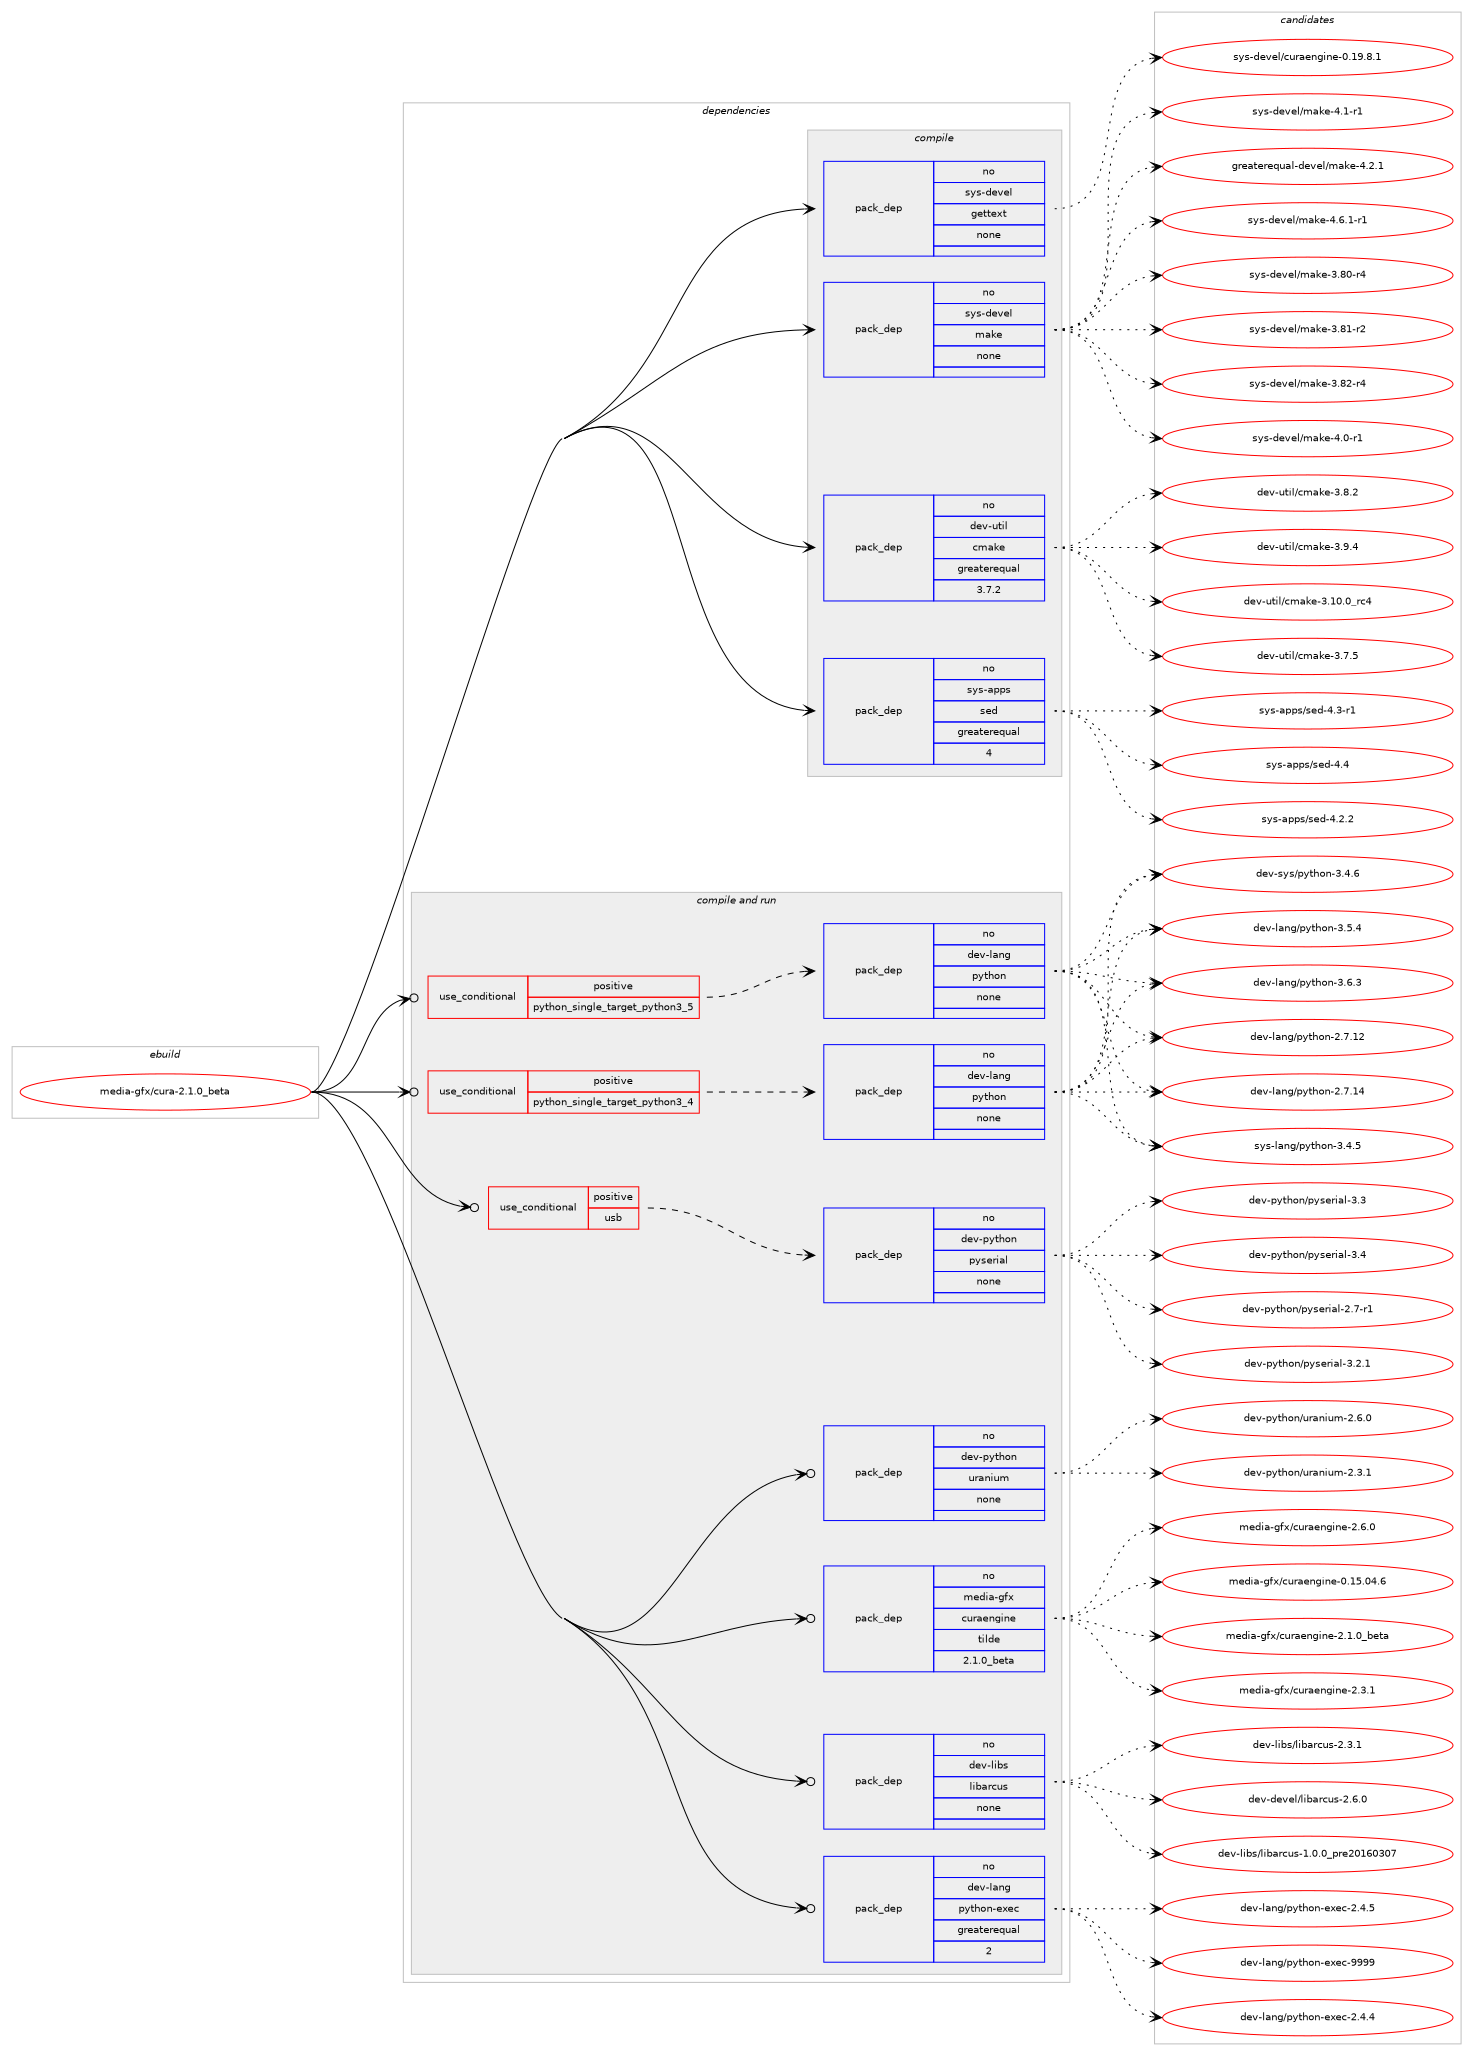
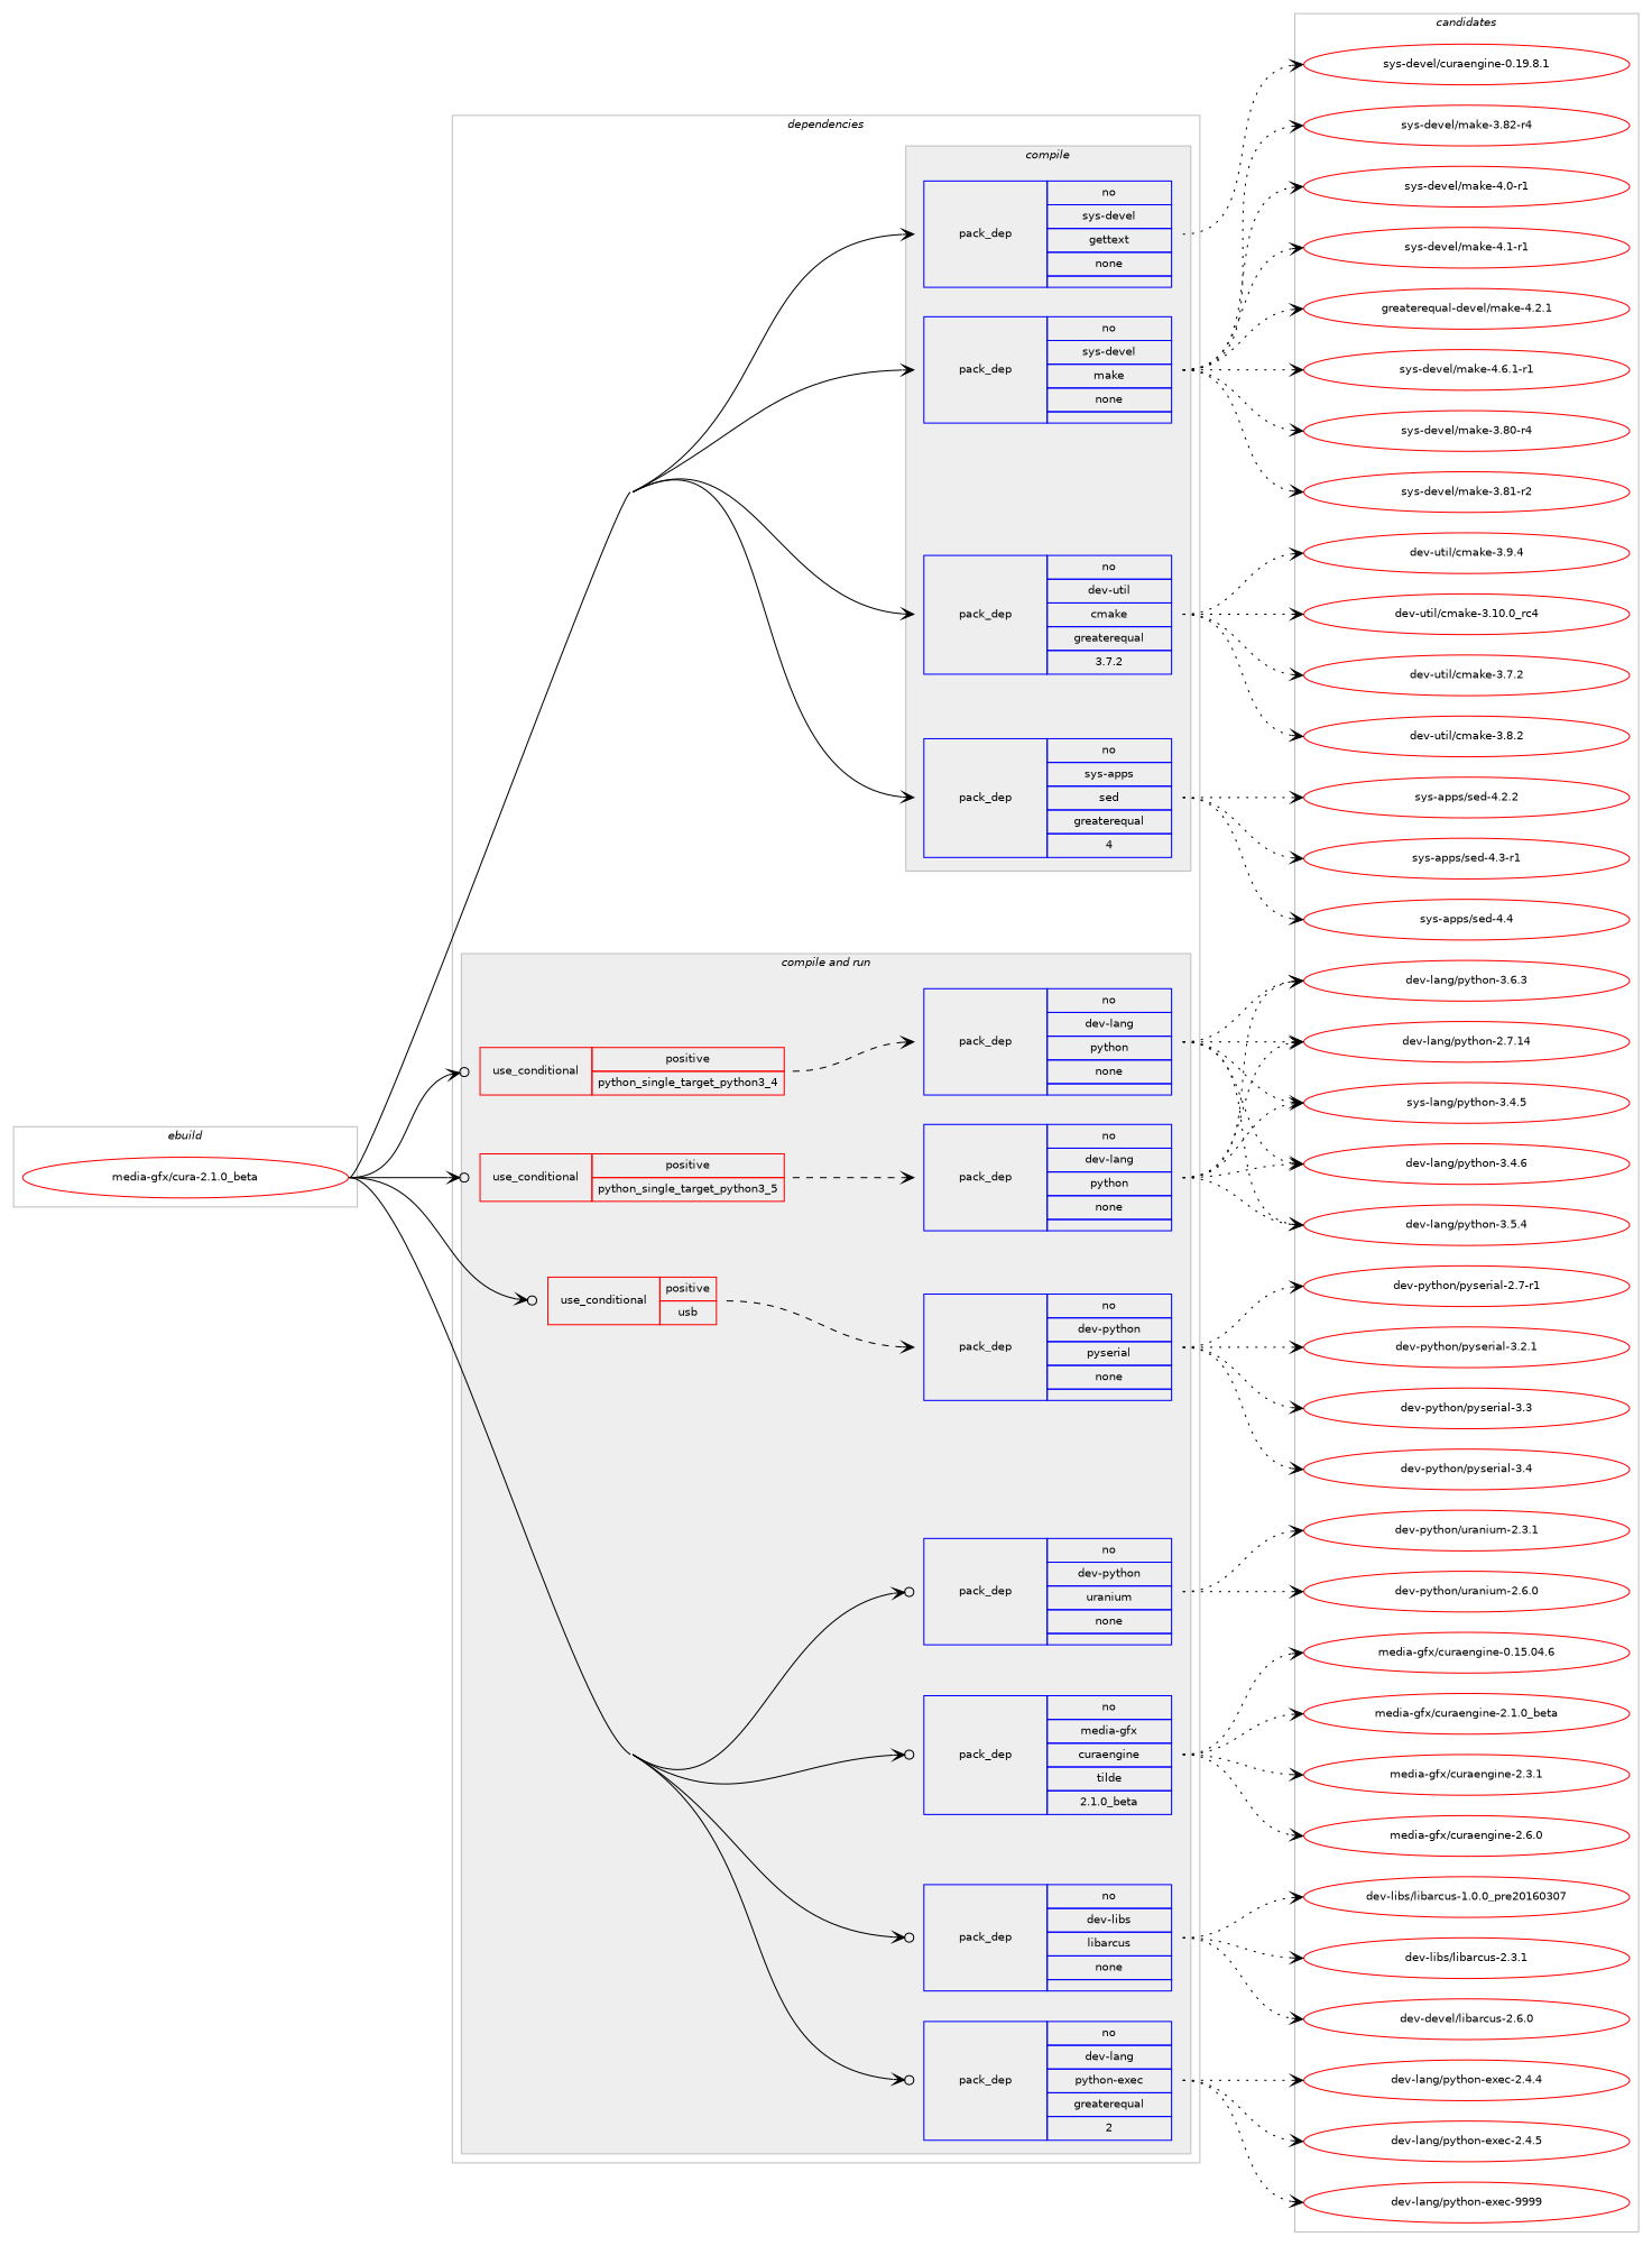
  digraph {
    compound=true
    concentrate=true
    fontname=Helvetica
    fontsize=10
    newrank=true
    rankdir=LR
    ranksep=1.5
    node [color=red fontname=Helvetica fontsize=10]
    edge [arrowhead=vee headport=w style=dotted tailport=e weight=100]
    n1 [label="media-gfx/cura-2.1.0_beta" width=4]
    n2 [color=blue label=<<TABLE BORDER="0" CELLBORDER="1" CELLSPACING="0" CELLPADDING="4" WIDTH="220"><TR><TD ROWSPAN="6" CELLPADDING="30">pack_dep</TD></TR><TR><TD WIDTH="110">no</TD></TR><TR><TD>dev-util</TD></TR><TR><TD>cmake</TD></TR><TR><TD>greaterequal</TD></TR><TR><TD>3.7.2</TD></TR></TABLE>> shape=none]
    n3 [color=blue label=<<TABLE BORDER="0" CELLBORDER="1" CELLSPACING="0" CELLPADDING="4" WIDTH="220"><TR><TD ROWSPAN="6" CELLPADDING="30">pack_dep</TD></TR><TR><TD WIDTH="110">no</TD></TR><TR><TD>sys-apps</TD></TR><TR><TD>sed</TD></TR><TR><TD>greaterequal</TD></TR><TR><TD>4</TD></TR></TABLE>> shape=none]
    n4 [color=blue label=<<TABLE BORDER="0" CELLBORDER="1" CELLSPACING="0" CELLPADDING="4" WIDTH="220"><TR><TD ROWSPAN="6" CELLPADDING="30">pack_dep</TD></TR><TR><TD WIDTH="110">no</TD></TR><TR><TD>sys-devel</TD></TR><TR><TD>gettext</TD></TR><TR><TD>none</TD></TR><TR><TD></TD></TR></TABLE>> shape=none]
    n5 [color=blue label=<<TABLE BORDER="0" CELLBORDER="1" CELLSPACING="0" CELLPADDING="4" WIDTH="220"><TR><TD ROWSPAN="6" CELLPADDING="30">pack_dep</TD></TR><TR><TD WIDTH="110">no</TD></TR><TR><TD>sys-devel</TD></TR><TR><TD>make</TD></TR><TR><TD>none</TD></TR><TR><TD></TD></TR></TABLE>> shape=none]
    n6 [color=blue label=<<TABLE BORDER="0" CELLBORDER="1" CELLSPACING="0" CELLPADDING="4" WIDTH="220"><TR><TD ROWSPAN="6" CELLPADDING="30">pack_dep</TD></TR><TR><TD WIDTH="110">no</TD></TR><TR><TD>dev-lang</TD></TR><TR><TD>python</TD></TR><TR><TD>none</TD></TR><TR><TD></TD></TR></TABLE>> shape=none]
    n7 [label=<<TABLE BORDER="0" CELLBORDER="1" CELLSPACING="0" CELLPADDING="4"><TR><TD ROWSPAN="3" CELLPADDING="10">use_conditional</TD></TR><TR><TD>positive</TD></TR><TR><TD>python_single_target_python3_4</TD></TR></TABLE>> shape=none]
    n8 [color=blue label=<<TABLE BORDER="0" CELLBORDER="1" CELLSPACING="0" CELLPADDING="4" WIDTH="220"><TR><TD ROWSPAN="6" CELLPADDING="30">pack_dep</TD></TR><TR><TD WIDTH="110">no</TD></TR><TR><TD>dev-libs</TD></TR><TR><TD>libarcus</TD></TR><TR><TD>none</TD></TR><TR><TD></TD></TR></TABLE>> shape=none]
    n9 [color=blue label=<<TABLE BORDER="0" CELLBORDER="1" CELLSPACING="0" CELLPADDING="4" WIDTH="220"><TR><TD ROWSPAN="6" CELLPADDING="30">pack_dep</TD></TR><TR><TD WIDTH="110">no</TD></TR><TR><TD>dev-lang</TD></TR><TR><TD>python</TD></TR><TR><TD>none</TD></TR><TR><TD></TD></TR></TABLE>> shape=none]
    n10 [label=<<TABLE BORDER="0" CELLBORDER="1" CELLSPACING="0" CELLPADDING="4"><TR><TD ROWSPAN="3" CELLPADDING="10">use_conditional</TD></TR><TR><TD>positive</TD></TR><TR><TD>python_single_target_python3_5</TD></TR></TABLE>> shape=none]
    n11 [color=blue label=<<TABLE BORDER="0" CELLBORDER="1" CELLSPACING="0" CELLPADDING="4" WIDTH="220"><TR><TD ROWSPAN="6" CELLPADDING="30">pack_dep</TD></TR><TR><TD WIDTH="110">no</TD></TR><TR><TD>dev-python</TD></TR><TR><TD>pyserial</TD></TR><TR><TD>none</TD></TR><TR><TD></TD></TR></TABLE>> shape=none]
    n12 [label=<<TABLE BORDER="0" CELLBORDER="1" CELLSPACING="0" CELLPADDING="4"><TR><TD ROWSPAN="3" CELLPADDING="10">use_conditional</TD></TR><TR><TD>positive</TD></TR><TR><TD>usb</TD></TR></TABLE>> shape=none]
    n13 [color=blue label=<<TABLE BORDER="0" CELLBORDER="1" CELLSPACING="0" CELLPADDING="4" WIDTH="220"><TR><TD ROWSPAN="6" CELLPADDING="30">pack_dep</TD></TR><TR><TD WIDTH="110">no</TD></TR><TR><TD>dev-lang</TD></TR><TR><TD>python-exec</TD></TR><TR><TD>greaterequal</TD></TR><TR><TD>2</TD></TR></TABLE>> shape=none]
    n14 [color=blue label=<<TABLE BORDER="0" CELLBORDER="1" CELLSPACING="0" CELLPADDING="4" WIDTH="220"><TR><TD ROWSPAN="6" CELLPADDING="30">pack_dep</TD></TR><TR><TD WIDTH="110">no</TD></TR><TR><TD>dev-python</TD></TR><TR><TD>uranium</TD></TR><TR><TD>none</TD></TR><TR><TD></TD></TR></TABLE>> shape=none]
    n15 [color=blue label=<<TABLE BORDER="0" CELLBORDER="1" CELLSPACING="0" CELLPADDING="4" WIDTH="220"><TR><TD ROWSPAN="6" CELLPADDING="30">pack_dep</TD></TR><TR><TD WIDTH="110">no</TD></TR><TR><TD>media-gfx</TD></TR><TR><TD>curaengine</TD></TR><TR><TD>tilde</TD></TR><TR><TD>2.1.0_beta</TD></TR></TABLE>> shape=none]
    n16 [label="dev-util/cmake-3.10.0_rc4" width=4]
-   n17 [label="dev-util/cmake-3.7.5" width=4]
+   n17 [label="dev-util/cmake-3.7.2" width=4]
    n18 [label="dev-util/cmake-3.8.2" width=4]
    n19 [label="dev-util/cmake-3.9.4" width=4]
    n20 [label="sys-apps/sed-4.2.2" width=4]
    n21 [label="sys-apps/sed-4.3-r1" width=4]
    n22 [label="sys-apps/sed-4.4" width=4]
    n23 [label="sys-devel/curaengine-0.19.8.1" width=4]
    n24 [label="sys-devel/make-3.80-r4" width=4]
    n25 [label="sys-devel/make-3.81-r2" width=4]
    n26 [label="sys-devel/make-3.82-r4" width=4]
    n27 [label="sys-devel/make-4.0-r1" width=4]
    n28 [label="sys-devel/make-4.1-r1" width=4]
    n29 [label="greaterequal-devel/make-4.2.1" width=4]
    n30 [label="sys-devel/make-4.6.1-r1" width=4]
-   n31 [label="dev-lang/python-2.7.12" width=4]
    n32 [label="dev-lang/python-2.7.14" width=4]
    n33 [label="sys-lang/python-3.4.5" width=4]
-   n34 [label="dev-sys/python-3.4.6" width=4]
+   n34 [label="dev-lang/python-3.4.6" width=4]
    n35 [label="dev-lang/python-3.5.4" width=4]
    n36 [label="dev-lang/python-3.6.3" width=4]
    n37 [label="dev-python/pyserial-2.7-r1" width=4]
    n38 [label="dev-python/pyserial-3.2.1" width=4]
    n39 [label="dev-python/pyserial-3.3" width=4]
    n40 [label="dev-python/pyserial-3.4" width=4]
    n41 [label="dev-lang/python-exec-2.4.4" width=4]
    n42 [label="dev-lang/python-exec-2.4.5" width=4]
    n43 [label="dev-lang/python-exec-9999" width=4]
    n44 [label="dev-libs/libarcus-1.0.0_pre20160307" width=4]
    n45 [label="dev-libs/libarcus-2.3.1" width=4]
    n46 [label="dev-devel/libarcus-2.6.0" width=4]
    n47 [label="dev-python/uranium-2.3.1" width=4]
    n48 [label="dev-python/uranium-2.6.0" width=4]
    n49 [label="media-gfx/curaengine-0.15.04.6" width=4]
    n50 [label="media-gfx/curaengine-2.1.0_beta" width=4]
    n51 [label="media-gfx/curaengine-2.3.1" width=4]
    n52 [label="media-gfx/curaengine-2.6.0" width=4]
    subgraph cluster_1 {
      color=gray
      label=<<i>ebuild</i>>
      rank=same
      n1
    }
    subgraph cluster_2 {
      color=gray
      label=<<i>dependencies</i>>
      subgraph cluster_3 {
        color=gray
        fillcolor="#eeeeee"
        label=<<i>compile</i>>
        style=filled
        subgraph sub_4 {
          color=gray
          fillcolor="#eeeeee"
          label=<<i>compile</i>>
          style=filled
          n2
        }
        subgraph sub_5 {
          color=gray
          fillcolor="#eeeeee"
          label=<<i>compile</i>>
          style=filled
          n3
        }
        subgraph sub_6 {
          color=gray
          fillcolor="#eeeeee"
          label=<<i>compile</i>>
          style=filled
          n4
        }
        subgraph sub_7 {
          color=gray
          fillcolor="#eeeeee"
          label=<<i>compile</i>>
          style=filled
          n5
        }
      }
      subgraph cluster_8 {
        color=gray
        fillcolor="#eeeeee"
        label=<<i>compile and run</i>>
        style=filled
        subgraph sub_9 {
          color=gray
          fillcolor="#eeeeee"
          label=<<i>compile and run</i>>
          style=filled
          n7
          subgraph sub_10 {
            color=gray
            fillcolor="#eeeeee"
            label=<<i>compile and run</i>>
            style=filled
            n6
          }
        }
        subgraph sub_11 {
          color=gray
          fillcolor="#eeeeee"
          label=<<i>compile and run</i>>
          style=filled
          n8
        }
        subgraph sub_12 {
          color=gray
          fillcolor="#eeeeee"
          label=<<i>compile and run</i>>
          style=filled
          n10
          subgraph sub_13 {
            color=gray
            fillcolor="#eeeeee"
            label=<<i>compile and run</i>>
            style=filled
            n9
          }
        }
        subgraph sub_14 {
          color=gray
          fillcolor="#eeeeee"
          label=<<i>compile and run</i>>
          style=filled
          n12
          subgraph sub_15 {
            color=gray
            fillcolor="#eeeeee"
            label=<<i>compile and run</i>>
            style=filled
            n11
          }
        }
        subgraph sub_16 {
          color=gray
          fillcolor="#eeeeee"
          label=<<i>compile and run</i>>
          style=filled
          n13
        }
        subgraph sub_17 {
          color=gray
          fillcolor="#eeeeee"
          label=<<i>compile and run</i>>
          style=filled
          n14
        }
        subgraph sub_18 {
          color=gray
          fillcolor="#eeeeee"
          label=<<i>compile and run</i>>
          style=filled
          n15
        }
      }
      subgraph cluster_19 {
        color=gray
        fillcolor="#eeeeee"
        label=<<i>run</i>>
        style=filled
      }
    }
    subgraph cluster_20 {
      color=gray
      label=<<i>candidates</i>>
      rank=same
      subgraph sub_21 {
        color=black
        label=<<i>candidates</i>>
        nodesep=1
        rank=same
        n16
        n17
        n18
        n19
      }
      subgraph sub_22 {
        color=black
        label=<<i>candidates</i>>
        nodesep=1
        rank=same
        n20
        n21
        n22
      }
      subgraph sub_23 {
        color=black
        label=<<i>candidates</i>>
        nodesep=1
        rank=same
        n23
      }
      subgraph sub_24 {
        color=black
        label=<<i>candidates</i>>
        nodesep=1
        rank=same
        n24
        n25
        n26
        n27
        n28
        n29
        n30
      }
      subgraph sub_25 {
        color=black
        label=<<i>candidates</i>>
        nodesep=1
        rank=same
-       n31
        n32
        n33
        n34
        n35
        n36
      }
      subgraph sub_26 {
        color=black
        label=<<i>candidates</i>>
        nodesep=1
        rank=same
-       n31
        n32
        n33
        n34
        n35
        n36
      }
      subgraph sub_27 {
        color=black
        label=<<i>candidates</i>>
        nodesep=1
        rank=same
        n37
        n38
        n39
        n40
      }
      subgraph sub_28 {
        color=black
        label=<<i>candidates</i>>
        nodesep=1
        rank=same
        n41
        n42
        n43
      }
      subgraph sub_29 {
        color=black
        label=<<i>candidates</i>>
        nodesep=1
        rank=same
        n44
        n45
        n46
      }
      subgraph sub_30 {
        color=black
        label=<<i>candidates</i>>
        nodesep=1
        rank=same
        n47
        n48
      }
      subgraph sub_31 {
        color=black
        label=<<i>candidates</i>>
        nodesep=1
        rank=same
        n49
        n50
        n51
        n52
      }
    }
    n1 -> n2 [style=solid weight=20]
    n1 -> n3 [style=solid weight=20]
    n1 -> n4 [style=solid weight=20]
    n1 -> n5 [style=solid weight=20]
    n1 -> n7 [arrowhead=odotvee style=solid weight=20]
    n1 -> n8 [arrowhead=odotvee style=solid weight=20]
    n1 -> n10 [arrowhead=odotvee style=solid weight=20]
    n1 -> n12 [arrowhead=odotvee style=solid weight=20]
    n1 -> n13 [arrowhead=odotvee style=solid weight=20]
    n1 -> n14 [arrowhead=odotvee style=solid weight=20]
    n1 -> n15 [arrowhead=odotvee style=solid weight=20]
    n2 -> n16
    n2 -> n17
    n2 -> n18
    n2 -> n19
    n3 -> n20
    n3 -> n21
    n3 -> n22
    n4 -> n23
    n5 -> n24
    n5 -> n25
    n5 -> n26
    n5 -> n27
    n5 -> n28
    n5 -> n29
    n5 -> n30
-   n6 -> n31
    n6 -> n32
    n6 -> n33
    n6 -> n34
    n6 -> n35
    n6 -> n36
    n7 -> n6 [style=dashed weight=20]
    n8 -> n44
    n8 -> n45
    n8 -> n46
-   n9 -> n31
    n9 -> n32
    n9 -> n33
    n9 -> n34
    n9 -> n35
    n9 -> n36
    n10 -> n9 [style=dashed weight=20]
    n11 -> n37
    n11 -> n38
    n11 -> n39
    n11 -> n40
    n12 -> n11 [style=dashed weight=20]
    n13 -> n41
    n13 -> n42
    n13 -> n43
    n14 -> n47
    n14 -> n48
    n15 -> n49
    n15 -> n50
    n15 -> n51
    n15 -> n52
  }
